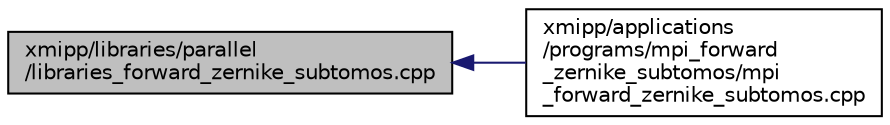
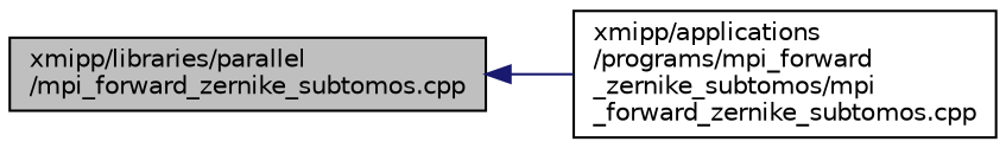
  digraph {
    rankdir=LR
    node [color=black fontname=Helvetica fontsize=10 shape=record style=filled]
-   n1 [fillcolor=grey75 fontcolor=black height=0.2 label="xmipp/libraries/parallel\l/libraries_forward_zernike_subtomos.cpp" width=0.4]
+   n1 [fillcolor=grey75 fontcolor=black height=0.2 label="xmipp/libraries/parallel\l/mpi_forward_zernike_subtomos.cpp" width=0.4]
    n2 [fillcolor=white height=0.2 label="xmipp/applications\l/programs/mpi_forward\l_zernike_subtomos/mpi\l_forward_zernike_subtomos.cpp" width=0.4]
    n1 -> n2 [color=midnightblue dir=back fontname=Helvetica fontsize=10 labelfontname=Helvetica labelfontsize=10 style=solid]
  }
